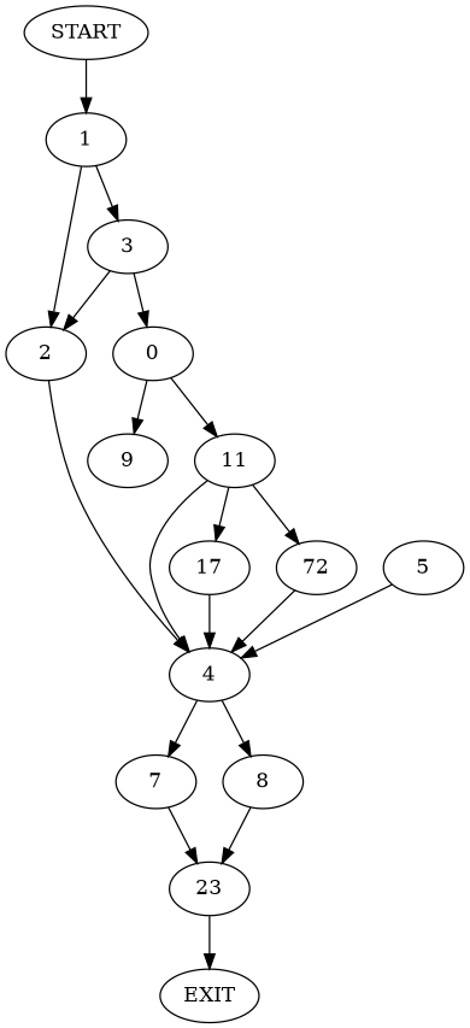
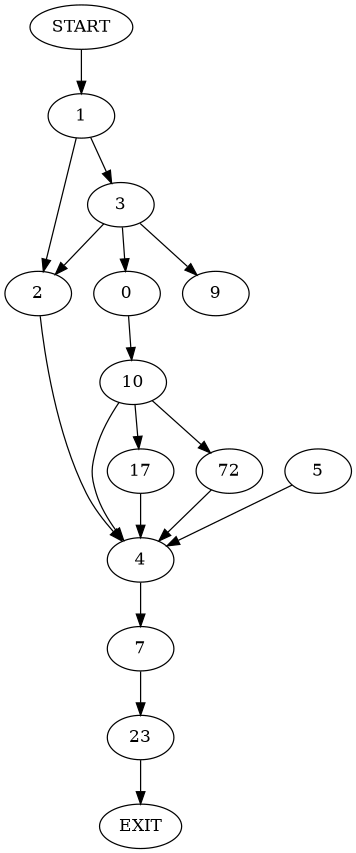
  digraph {
    n1 [label=START]
    1
    2
    3
    n5 [label=EXIT]
    4
    n7 [label=0]
    7
-   8
    5
    9
-   10 [label=11]
+   10
    n13 [label=23]
    n14 [label=17]
    n15 [label=72]
    n1 -> 1
    1 -> 2
    1 -> 3
    2 -> 4
    3 -> 2
    3 -> n7
    4 -> 7
-   4 -> 8
-   n7 -> 9
+   3 -> 9
    n7 -> 10
    7 -> n13
-   8 -> n13
    5 -> 4
    10 -> 4
    10 -> n14
    10 -> n15
    n13 -> n5
    n14 -> 4
    n15 -> 4
  }
